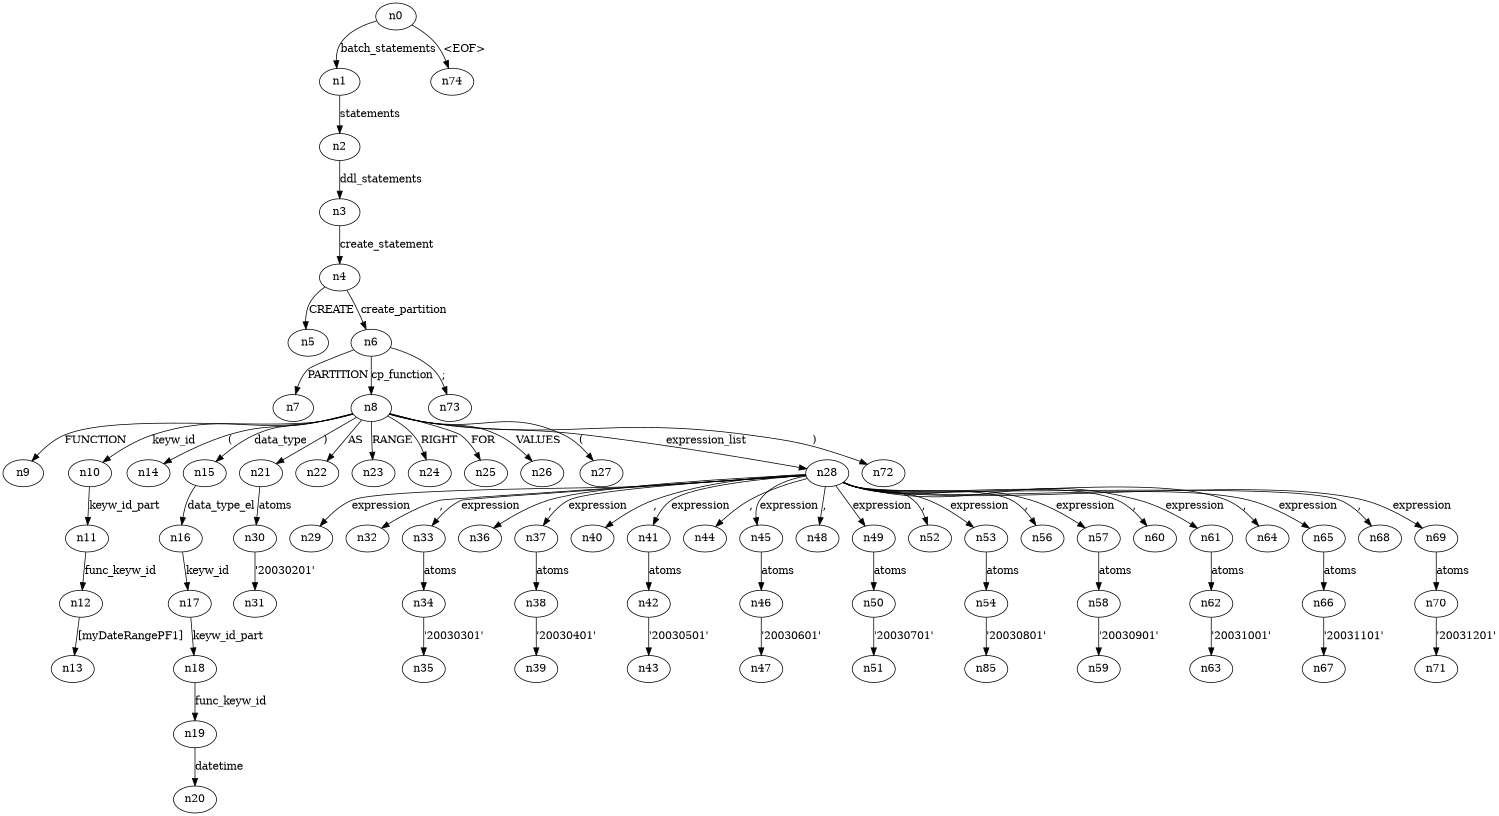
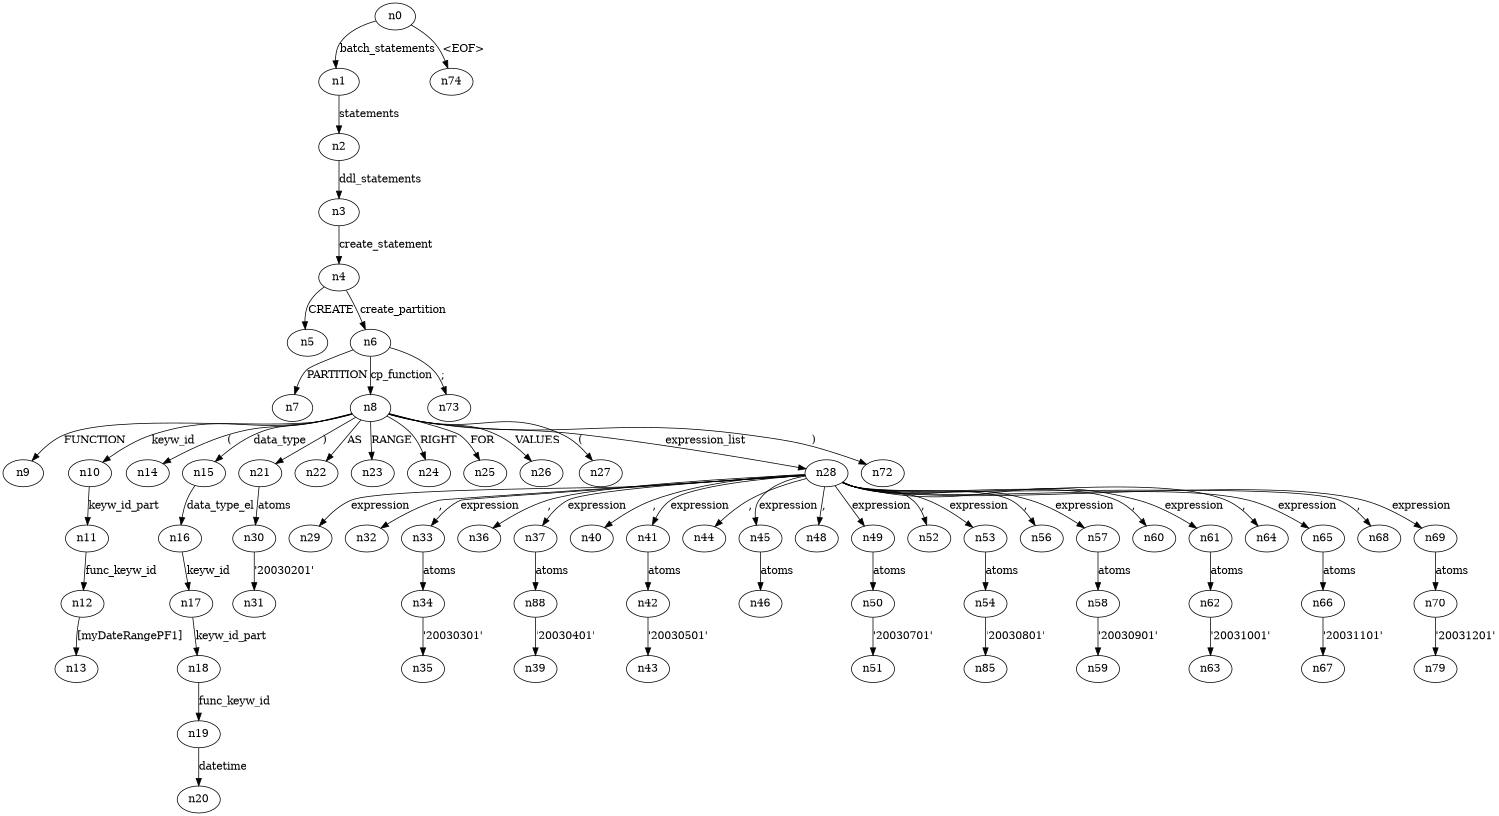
  digraph {
    n0
    n1
    n74
    n2
    n3
    n4
    n5
    n6
    n7
    n8
    n73
    n9
    n10
    n14
    n15
    n21
    n22
    n23
    n24
    n25
    n26
    n27
    n28
    n72
    n11
    n16
    n30
    n29
    n32
    n33
    n36
    n37
    n40
    n41
    n44
    n45
    n48
    n49
    n52
    n53
    n56
    n57
    n60
    n61
    n64
    n65
    n68
    n69
    n12
    n13
    n17
    n18
    n19
    n20
    n34
-   n38
+   n38 [label=n88]
    n42
    n46
    n50
    n54
    n58
    n62
    n66
    n70
    n31
    n35
    n39
    n43
-   n47
    n51
    n55 [label=n85]
    n59
    n63
    n67
-   n71
+   n71 [label=n79]
    n0 -> n1 [label=batch_statements]
    n0 -> n74 [label="<EOF>"]
    n1 -> n2 [label=statements]
    n2 -> n3 [label=ddl_statements]
    n3 -> n4 [label=create_statement]
    n4 -> n5 [label=CREATE]
    n4 -> n6 [label=create_partition]
    n6 -> n7 [label=PARTITION]
    n6 -> n8 [label=cp_function]
    n6 -> n73 [label=";"]
    n8 -> n9 [label=FUNCTION]
    n8 -> n10 [label=keyw_id]
    n8 -> n14 [label="("]
    n8 -> n15 [label=data_type]
    n8 -> n21 [label=")"]
    n8 -> n22 [label=AS]
    n8 -> n23 [label=RANGE]
    n8 -> n24 [label=RIGHT]
    n8 -> n25 [label=FOR]
    n8 -> n26 [label=VALUES]
    n8 -> n27 [label="("]
    n8 -> n28 [label=expression_list]
    n8 -> n72 [label=")"]
    n10 -> n11 [label=keyw_id_part]
    n15 -> n16 [label=data_type_el]
    n21 -> n30 [label=atoms]
    n28 -> n29 [label=expression]
    n28 -> n32 [label=","]
    n28 -> n33 [label=expression]
    n28 -> n36 [label=","]
    n28 -> n37 [label=expression]
    n28 -> n40 [label=","]
    n28 -> n41 [label=expression]
    n28 -> n44 [label=","]
    n28 -> n45 [label=expression]
    n28 -> n48 [label=","]
    n28 -> n49 [label=expression]
    n28 -> n52 [label=","]
    n28 -> n53 [label=expression]
    n28 -> n56 [label=","]
    n28 -> n57 [label=expression]
    n28 -> n60 [label=","]
    n28 -> n61 [label=expression]
    n28 -> n64 [label=","]
    n28 -> n65 [label=expression]
    n28 -> n68 [label=","]
    n28 -> n69 [label=expression]
    n11 -> n12 [label=func_keyw_id]
    n16 -> n17 [label=keyw_id]
    n30 -> n31 [label="'20030201'"]
    n33 -> n34 [label=atoms]
    n37 -> n38 [label=atoms]
    n41 -> n42 [label=atoms]
    n45 -> n46 [label=atoms]
    n49 -> n50 [label=atoms]
    n53 -> n54 [label=atoms]
    n57 -> n58 [label=atoms]
    n61 -> n62 [label=atoms]
    n65 -> n66 [label=atoms]
    n69 -> n70 [label=atoms]
    n12 -> n13 [label="[myDateRangePF1]"]
    n17 -> n18 [label=keyw_id_part]
    n18 -> n19 [label=func_keyw_id]
    n19 -> n20 [label=datetime]
    n34 -> n35 [label="'20030301'"]
    n38 -> n39 [label="'20030401'"]
    n42 -> n43 [label="'20030501'"]
-   n46 -> n47 [label="'20030601'"]
    n50 -> n51 [label="'20030701'"]
    n54 -> n55 [label="'20030801'"]
    n58 -> n59 [label="'20030901'"]
    n62 -> n63 [label="'20031001'"]
    n66 -> n67 [label="'20031101'"]
    n70 -> n71 [label="'20031201'"]
  }
